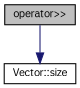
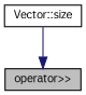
  digraph {
    rankdir=TB
    fontname="IBM Plex Sans"
    node [color=black fontname="IBM Plex Sans" fontsize=10 shape=record style=filled]
    n1 [fillcolor=grey75 fontcolor=black height=0.2 label="operator\>\>" width=0.4]
    n2 [fillcolor=white height=0.2 label="Vector::size" width=0.4]
-   n1 -> n2 [color=midnightblue fontname="IBM Plex Sans" fontsize=10 labelfontname=Helvetica labelfontsize=10 style=solid]
+   n2 -> n1 [color=midnightblue fontname="IBM Plex Sans" fontsize=10 labelfontname=Helvetica labelfontsize=10 style=solid]
  }
